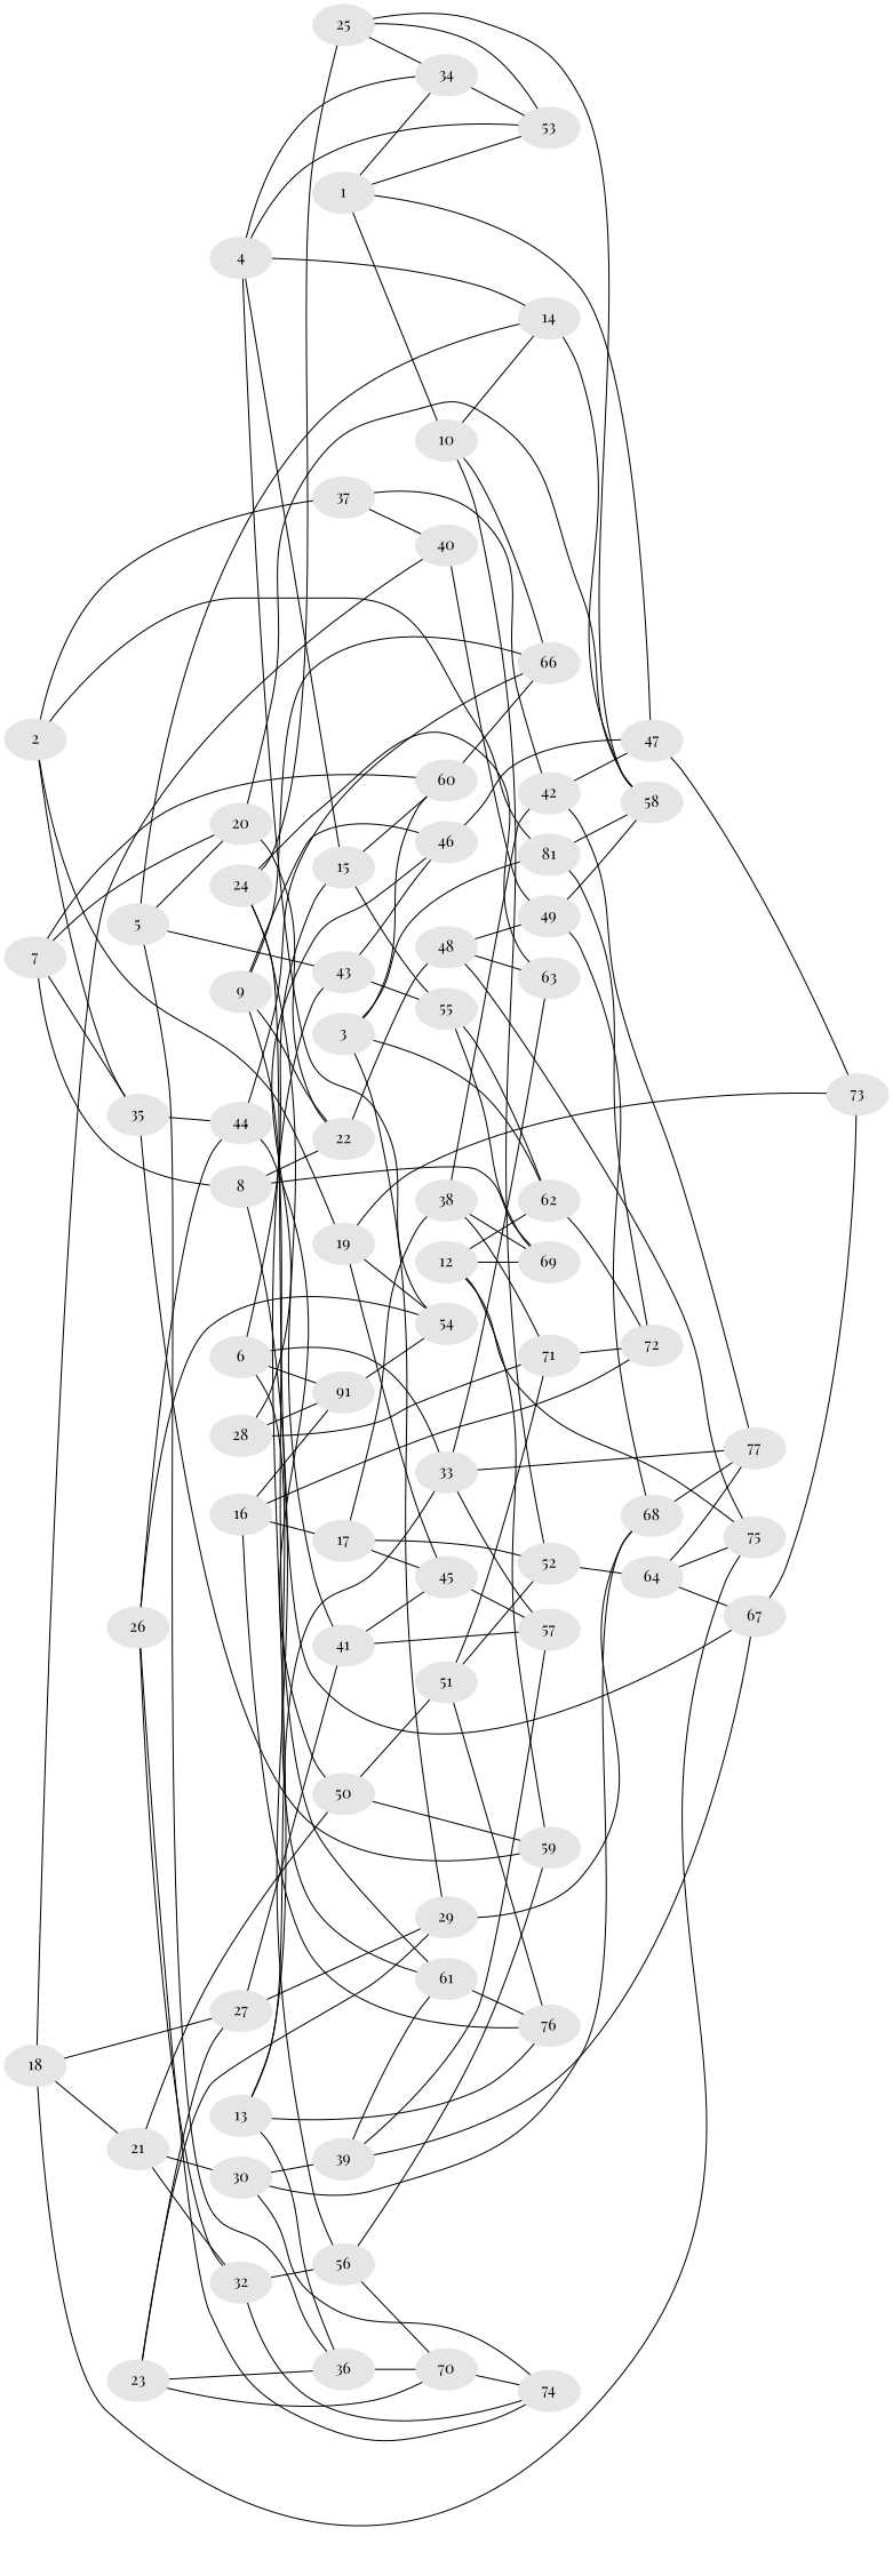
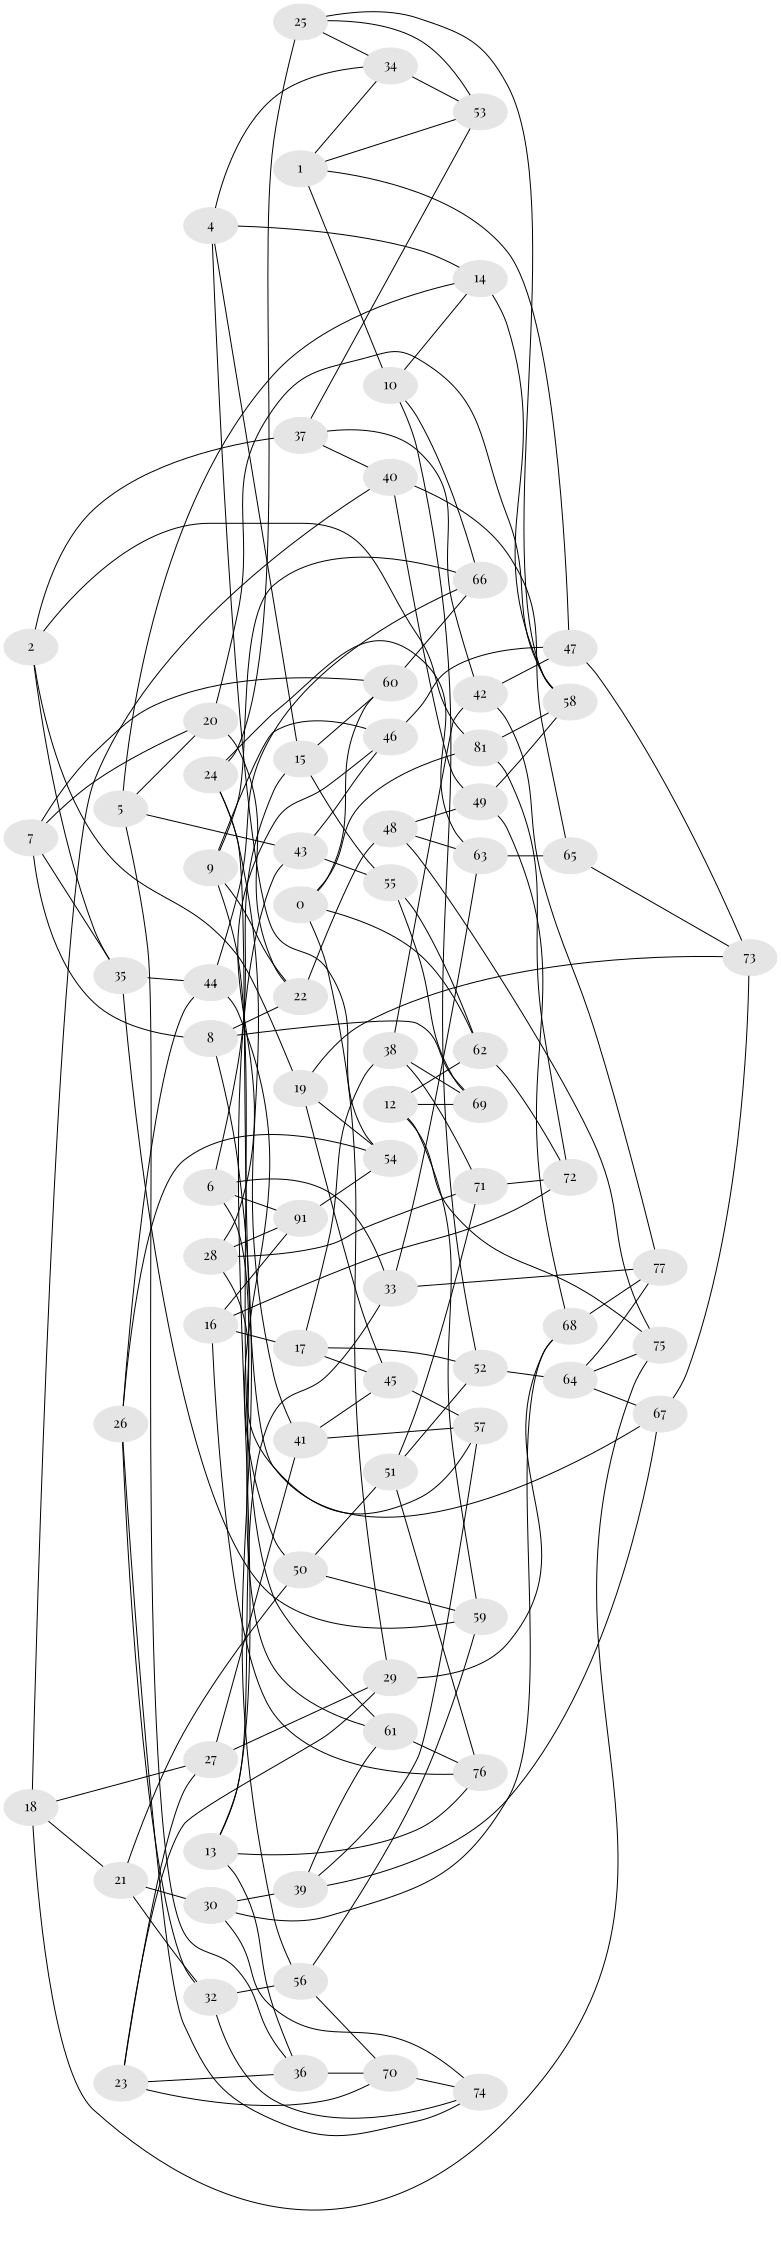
  graph {
    fontname="Playfair Display"
    rankdir=LR
    node [color=gray90 fontname="Playfair Display" style=filled]
    edge [fontname="Playfair Display"]
    1
    10
    34
    47
    53
    14
    66
    52
    73
    n10 [label=81]
    2
    19
    35
    37
    58
    72
    54
    45
    59
    44
    40
    42
-   3
+   3 [label=0]
    29
    60
    62
    68
    4
    15
    55
    5
    20
    36
    43
    22
    70
    46
    6
    n39 [label=91]
    33
    61
    63
    77
    76
    7
    8
    56
    69
    48
    9
    64
    12
    75
    13
    16
    17
    38
    71
    57
    18
    21
    27
    30
    32
    50
    41
    49
+   65
    74
    39
    51
    23
    24
    25
    67
    26
    28
    1 -- 10
    1 -- 34
    1 -- 47
    1 -- 53
    10 -- 14
    10 -- 66
    10 -- 52
    34 -- 53
    47 -- 73
    14 -- 58
    52 -- 64
    n10 -- 58
    n10 -- 72
    2 -- n10
    2 -- 19
    2 -- 35
    2 -- 37
    19 -- 73
    19 -- 54
    19 -- 45
    35 -- 59
    35 -- 44
-   4 -- 53
+   37 -- 53
    37 -- 40
    37 -- 42
    45 -- 57
    44 -- 66
    44 -- 50
    40 -- 49
+   40 -- 65
    42 -- 47
    42 -- 77
    3 -- n10
    3 -- 29
    3 -- 60
    3 -- 62
    29 -- 68
    60 -- 66
    62 -- 72
    68 -- 77
    4 -- 34
    4 -- 14
    4 -- 54
    4 -- 15
    15 -- 60
    15 -- 55
    55 -- 62
    55 -- 69
    5 -- 14
    5 -- 20
    5 -- 36
    5 -- 43
    20 -- 58
    20 -- 22
    36 -- 70
    43 -- 55
    43 -- 46
    22 -- 48
    70 -- 74
    46 -- 47
    6 -- 15
    6 -- n39
    6 -- 33
    6 -- 61
    n39 -- 54
    33 -- 63
    33 -- 77
    61 -- 76
+   63 -- 65
    7 -- 35
    7 -- 60
    7 -- 20
    7 -- 8
    8 -- 22
    8 -- 56
    8 -- 69
    56 -- 59
    56 -- 70
    48 -- 63
    48 -- 75
    48 -- 49
    9 -- 66
    9 -- 22
    9 -- 46
    9 -- 61
    64 -- 77
    64 -- 75
    64 -- 67
    12 -- 59
    12 -- 62
    12 -- 69
    12 -- 75
    13 -- 36
    13 -- 43
    13 -- 33
    13 -- 76
    16 -- 72
    16 -- n39
    16 -- 76
    16 -- 17
    17 -- 52
    17 -- 45
    17 -- 38
    38 -- 42
    38 -- 69
    38 -- 71
    71 -- 72
    18 -- 40
    18 -- 75
    18 -- 21
    18 -- 27
    21 -- 30
    21 -- 32
    21 -- 50
    27 -- 29
    27 -- 41
    30 -- 68
    30 -- 74
    30 -- 39
    32 -- 56
    32 -- 74
    50 -- 59
    50 -- 51
    41 -- 45
    41 -- 57
    49 -- 58
    49 -- 68
+   65 -- 73
    39 -- 61
    39 -- 57
    39 -- 67
    51 -- 52
    51 -- 76
    51 -- 71
    23 -- 29
    23 -- 36
    23 -- 70
    23 -- 27
    24 -- 63
    24 -- 41
    24 -- 25
    24 -- 67
    25 -- 34
    25 -- 53
    25 -- 58
    67 -- 73
    26 -- 54
    26 -- 44
    26 -- 32
    26 -- 74
    28 -- 46
    28 -- n39
    28 -- 71
-   33 -- 57
+   28 -- 57
  }
